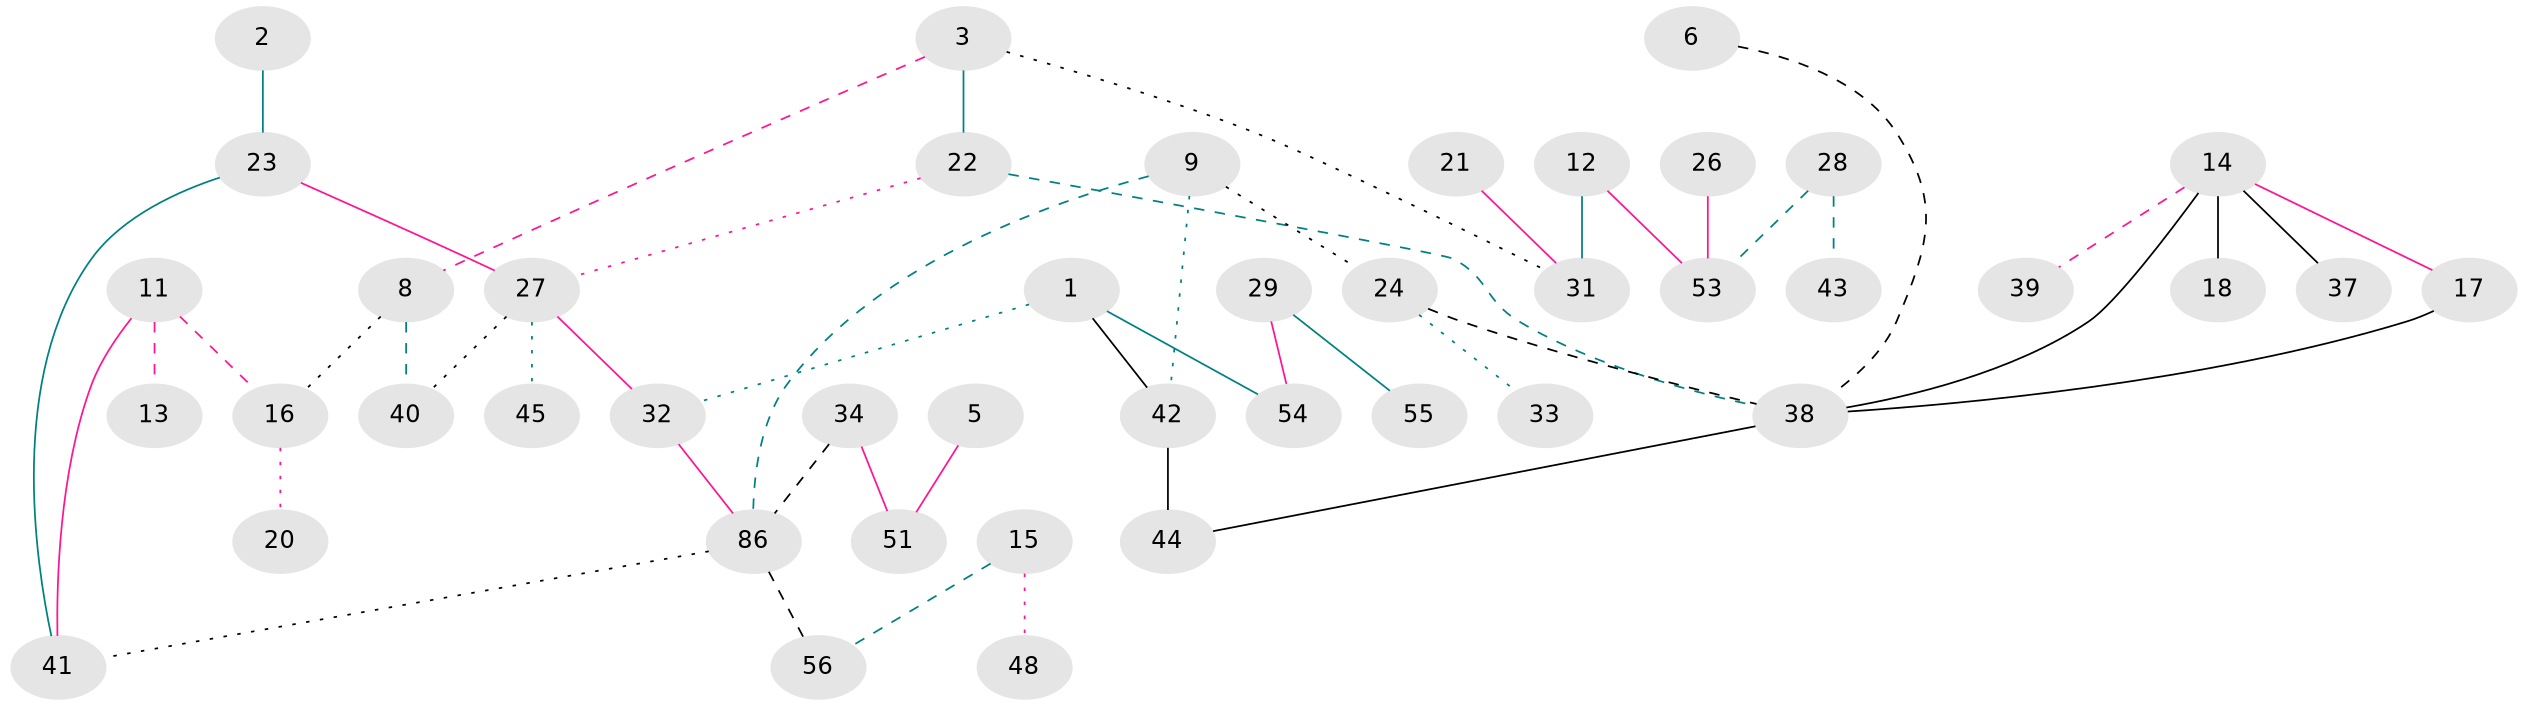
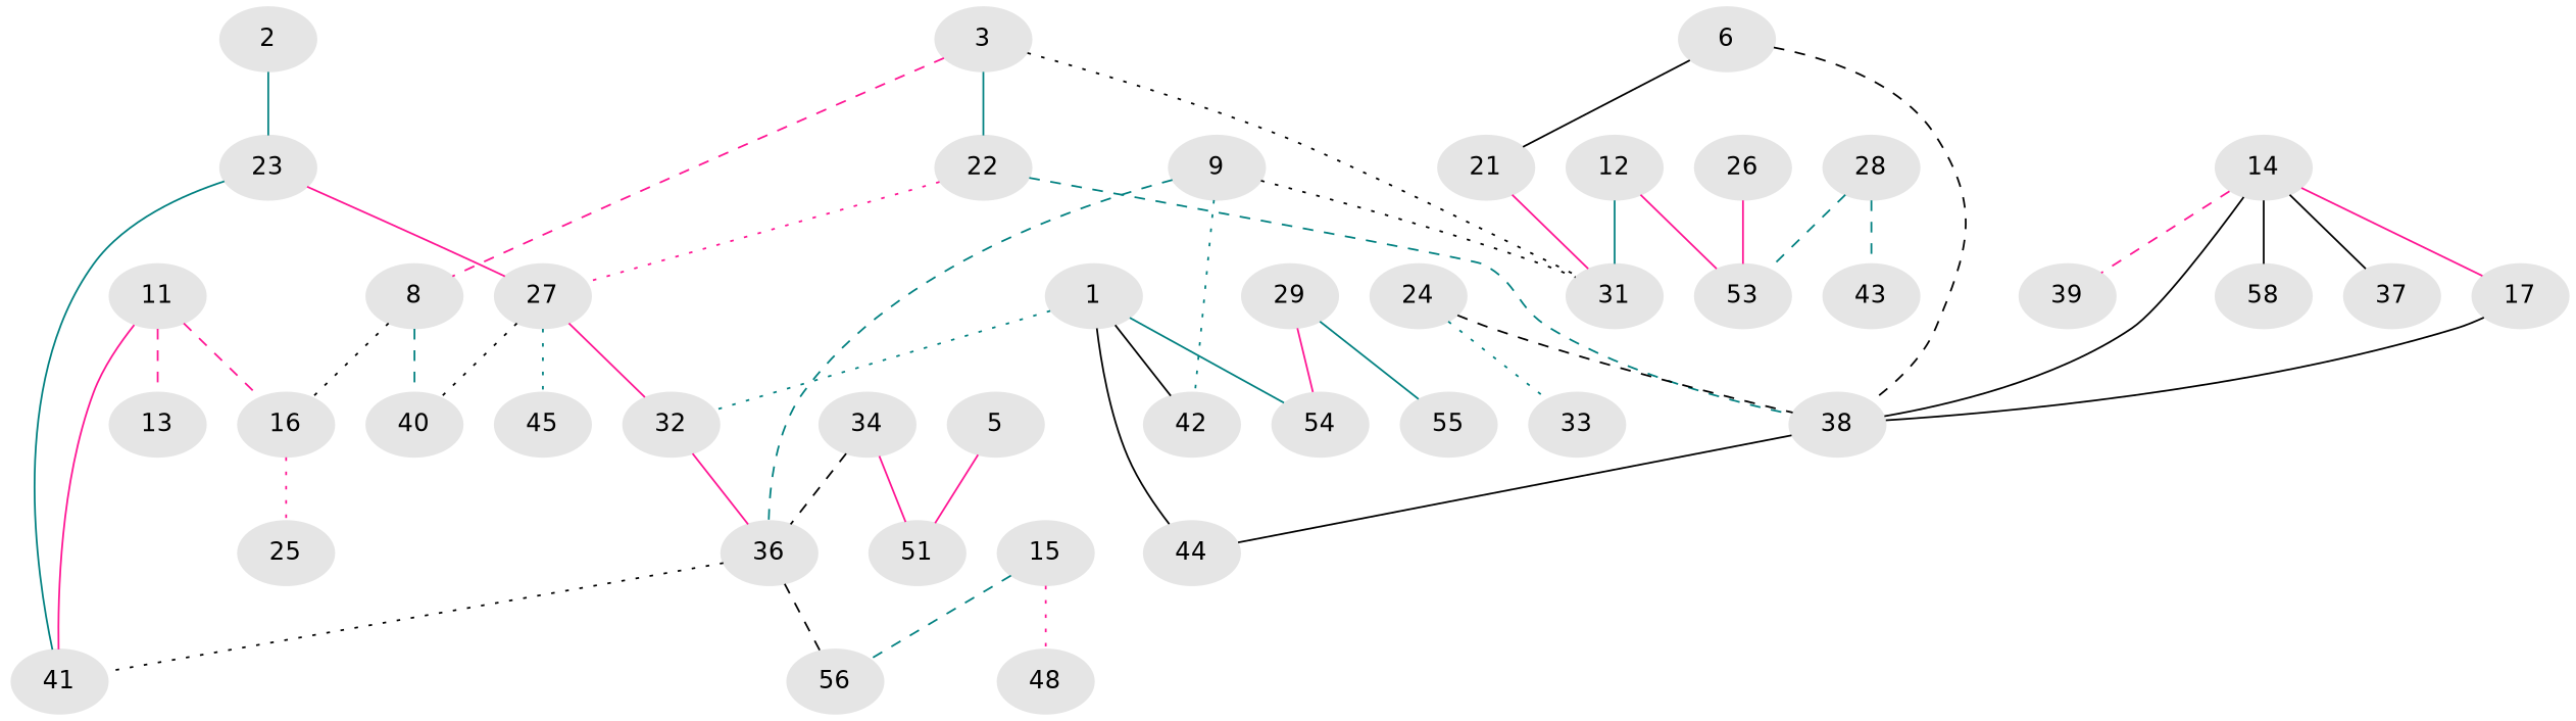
  graph {
    fontname="DejaVu Sans"
    node [color=gray90 fontname="DejaVu Sans" style=filled]
    edge [color=deeppink fontname="DejaVu Sans" style=solid weight=1.0]
    1
    32
    42
    44
    54
-   36 [label=86]
+   36
    2
    23
    41
    27
    3
    22
    31
    8
    17
    38
    5
    51
    6
    21
    16
    40
-   25 [label=20]
+   25
    9
    24
    33
    56
    11
    13
    12
    53
    14
-   18
+   18 [label=58]
    37
    39
    15
    48
    45
    26
    28
    43
    29
    55
    34
    1 -- 32 [color=teal style=dotted weight=2.0]
    1 -- 42 [color=black]
-   42 -- 44 [color=black]
+   1 -- 44 [color=black]
    1 -- 54 [color=teal]
    32 -- 36
    36 -- 41 [color=black style=dotted]
    36 -- 56 [color=black style=dashed]
    2 -- 23 [color=teal]
    23 -- 41 [color=teal]
    23 -- 27
    27 -- 32
    27 -- 40 [color=black style=dotted]
    27 -- 45 [color=teal style=dotted]
    3 -- 22 [color=teal]
    3 -- 31 [color=black style=dotted]
    3 -- 8 [style=dashed]
    22 -- 27 [style=dotted]
    22 -- 38 [color=teal style=dashed]
    8 -- 16 [color=black style=dotted]
    8 -- 40 [color=teal style=dashed]
    17 -- 38 [color=black]
    38 -- 44 [color=black]
    5 -- 51 [weight=2.0]
    6 -- 38 [color=black style=dashed]
+   6 -- 21 [color=black]
    21 -- 31
    16 -- 25 [style=dotted]
    9 -- 42 [color=teal style=dotted]
    9 -- 36 [color=teal style=dashed]
-   9 -- 24 [color=black style=dotted]
+   9 -- 31 [color=black style=dotted]
    24 -- 38 [color=black style=dashed]
    24 -- 33 [color=teal style=dotted weight=2.0]
    11 -- 41
    11 -- 16 [style=dashed]
    11 -- 13 [style=dashed]
    12 -- 31 [color=teal]
    12 -- 53
    14 -- 17
    14 -- 38 [color=black]
    14 -- 18 [color=black]
    14 -- 37 [color=black]
    14 -- 39 [style=dashed]
    15 -- 56 [color=teal style=dashed]
    15 -- 48 [style=dotted]
    26 -- 53
    28 -- 53 [color=teal style=dashed]
    28 -- 43 [color=teal style=dashed]
    29 -- 54
    29 -- 55 [color=teal]
    34 -- 36 [color=black style=dashed]
    34 -- 51
  }
